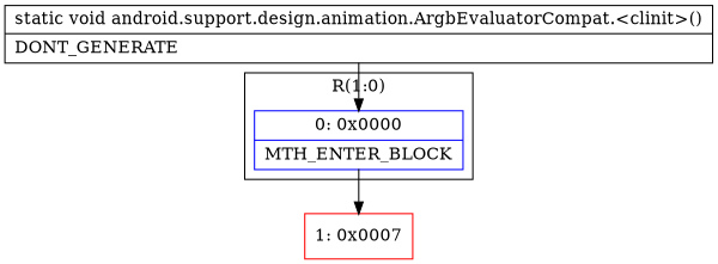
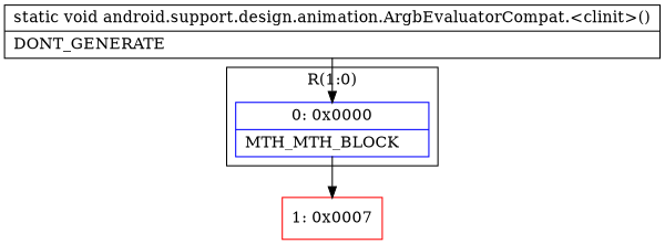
  digraph {
    node [shape=record]
-   n1 [color=blue label="{0\:\ 0x0000|MTH_ENTER_BLOCK\l}"]
+   n1 [color=blue label="{0\:\ 0x0000|MTH_MTH_BLOCK\l}"]
    n2 [color=red label="{1\:\ 0x0007}"]
    n3 [label="{static void android.support.design.animation.ArgbEvaluatorCompat.\<clinit\>()  | DONT_GENERATE\l}"]
    subgraph cluster_1 {
      label="R(1:0)"
      n1
    }
    n1 -> n2
    n3 -> n1
  }
